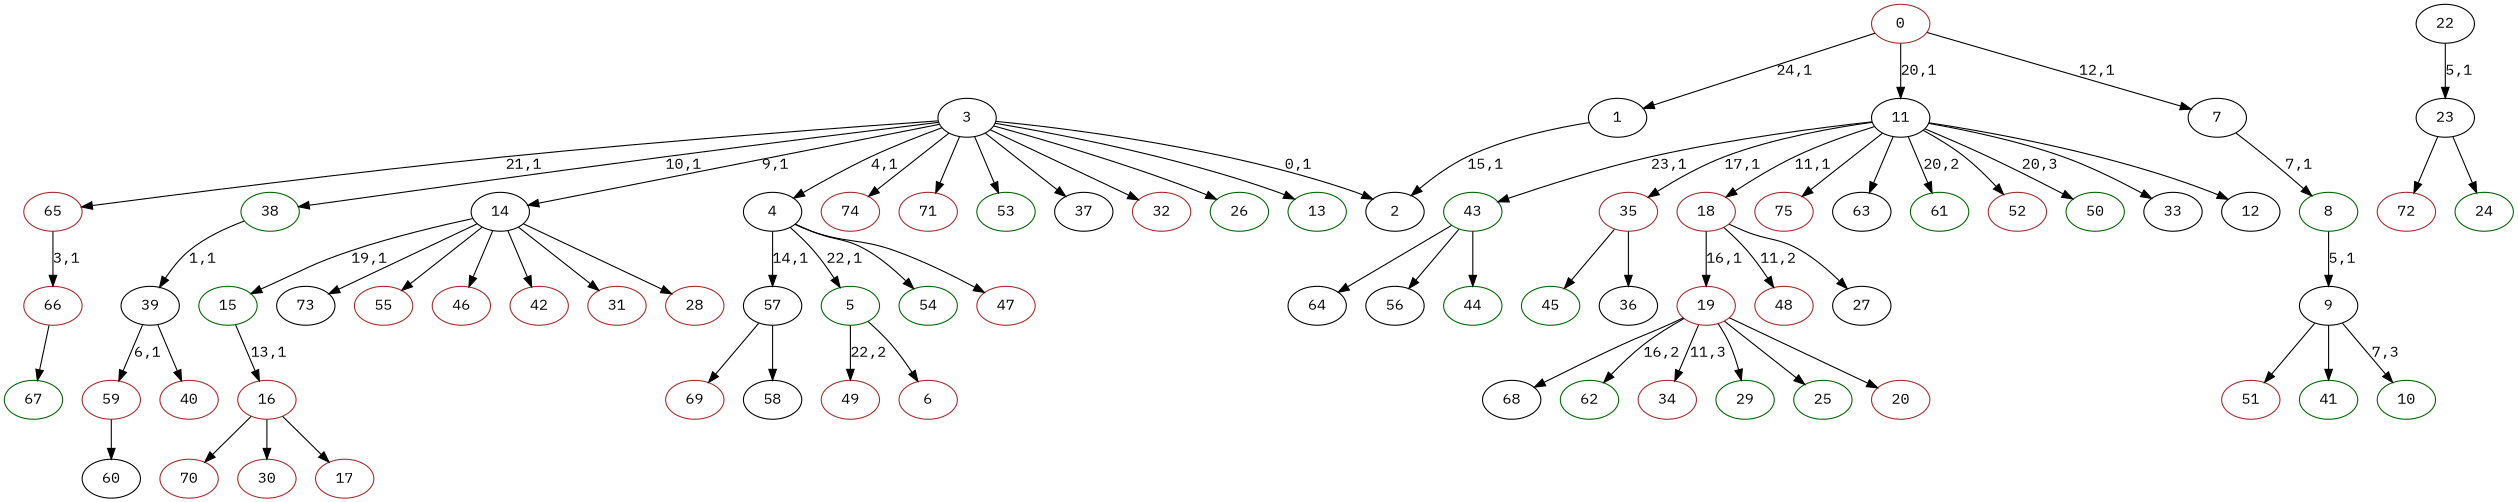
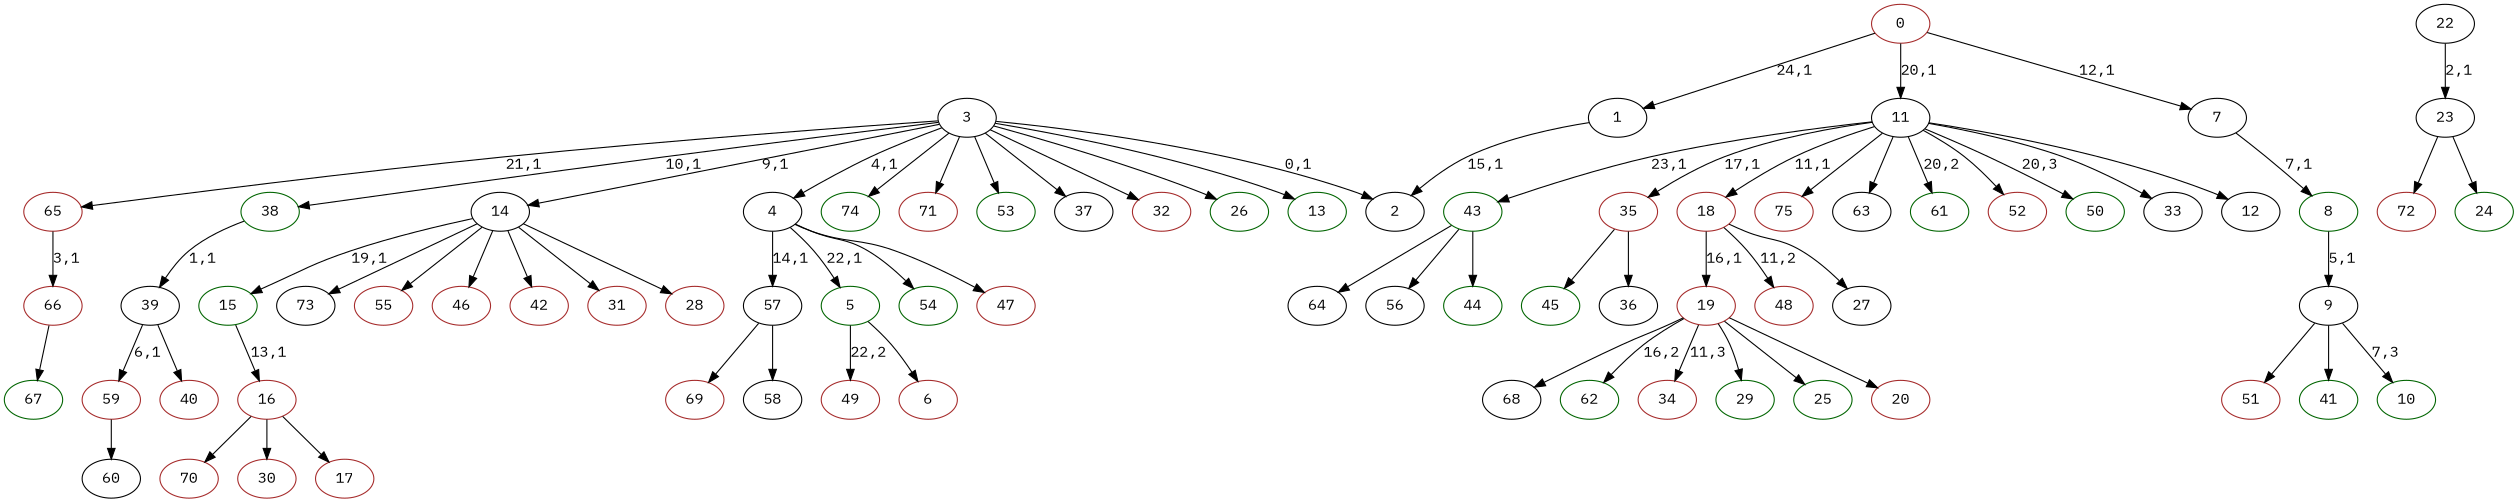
  digraph {
    fontname="IBM Plex Mono"
    node [color=brown fontname="IBM Plex Mono"]
    edge [fontname="IBM Plex Mono"]
    67 [color=darkgreen]
    66
    65
    60 [color=black]
    59
    57 [color=black]
    69
    58 [color=black]
    43 [color=darkgreen]
    64 [color=black]
    56 [color=black]
    44 [color=darkgreen]
    39 [color=black]
    40
    38 [color=darkgreen]
    45 [color=darkgreen]
    35
    36 [color=black]
    23 [color=black]
    72
    24 [color=darkgreen]
    22 [color=black]
    68 [color=black]
    19
    62 [color=darkgreen]
    34
    29 [color=darkgreen]
    25 [color=darkgreen]
    20
    18
    48
    27 [color=black]
    16
    70
    30
    17
    15 [color=darkgreen]
    14 [color=black]
    73 [color=black]
    55
    46
    42
    31
    28
    11 [color=black]
    75
    63 [color=black]
    61 [color=darkgreen]
    52
    50 [color=darkgreen]
    33 [color=black]
    12 [color=black]
    9 [color=black]
    51
    41 [color=darkgreen]
    10 [color=darkgreen]
    8 [color=darkgreen]
    7 [color=black]
    5 [color=darkgreen]
    49
    6
    4 [color=black]
    54 [color=darkgreen]
    47
    3 [color=black]
-   74
+   74 [color=darkgreen]
    71
    53 [color=darkgreen]
    37 [color=black]
    32
    26 [color=darkgreen]
    13 [color=darkgreen]
    2 [color=black]
    1 [color=black]
    0
    66 -> 67
    65 -> 66 [label="3,1"]
    59 -> 60
    57 -> 69
    57 -> 58
    43 -> 64
    43 -> 56
    43 -> 44
    39 -> 59 [label="6,1"]
    39 -> 40
    38 -> 39 [label="1,1"]
    35 -> 45
    35 -> 36
    23 -> 72
    23 -> 24
-   22 -> 23 [label="5,1"]
+   22 -> 23 [label="2,1"]
    19 -> 68
    19 -> 62 [label="16,2"]
    19 -> 34 [label="11,3"]
    19 -> 29
    19 -> 25
    19 -> 20
    18 -> 19 [label="16,1"]
    18 -> 48 [label="11,2"]
    18 -> 27
    16 -> 70
    16 -> 30
    16 -> 17
    15 -> 16 [label="13,1"]
    14 -> 15 [label="19,1"]
    14 -> 73
    14 -> 55
    14 -> 46
    14 -> 42
    14 -> 31
    14 -> 28
    11 -> 43 [label="23,1"]
    11 -> 35 [label="17,1"]
    11 -> 18 [label="11,1"]
    11 -> 75
    11 -> 63
    11 -> 61 [label="20,2"]
    11 -> 52
    11 -> 50 [label="20,3"]
    11 -> 33
    11 -> 12
    9 -> 51
    9 -> 41
    9 -> 10 [label="7,3"]
    8 -> 9 [label="5,1"]
    7 -> 8 [label="7,1"]
    5 -> 49 [label="22,2"]
    5 -> 6
    4 -> 57 [label="14,1"]
    4 -> 5 [label="22,1"]
    4 -> 54
    4 -> 47
    3 -> 65 [label="21,1"]
    3 -> 38 [label="10,1"]
    3 -> 14 [label="9,1"]
    3 -> 4 [label="4,1"]
    3 -> 74
    3 -> 71
    3 -> 53
    3 -> 37
    3 -> 32
    3 -> 26
    3 -> 13
    3 -> 2 [label="0,1"]
    1 -> 2 [label="15,1"]
    0 -> 11 [label="20,1"]
    0 -> 7 [label="12,1"]
    0 -> 1 [label="24,1"]
  }
